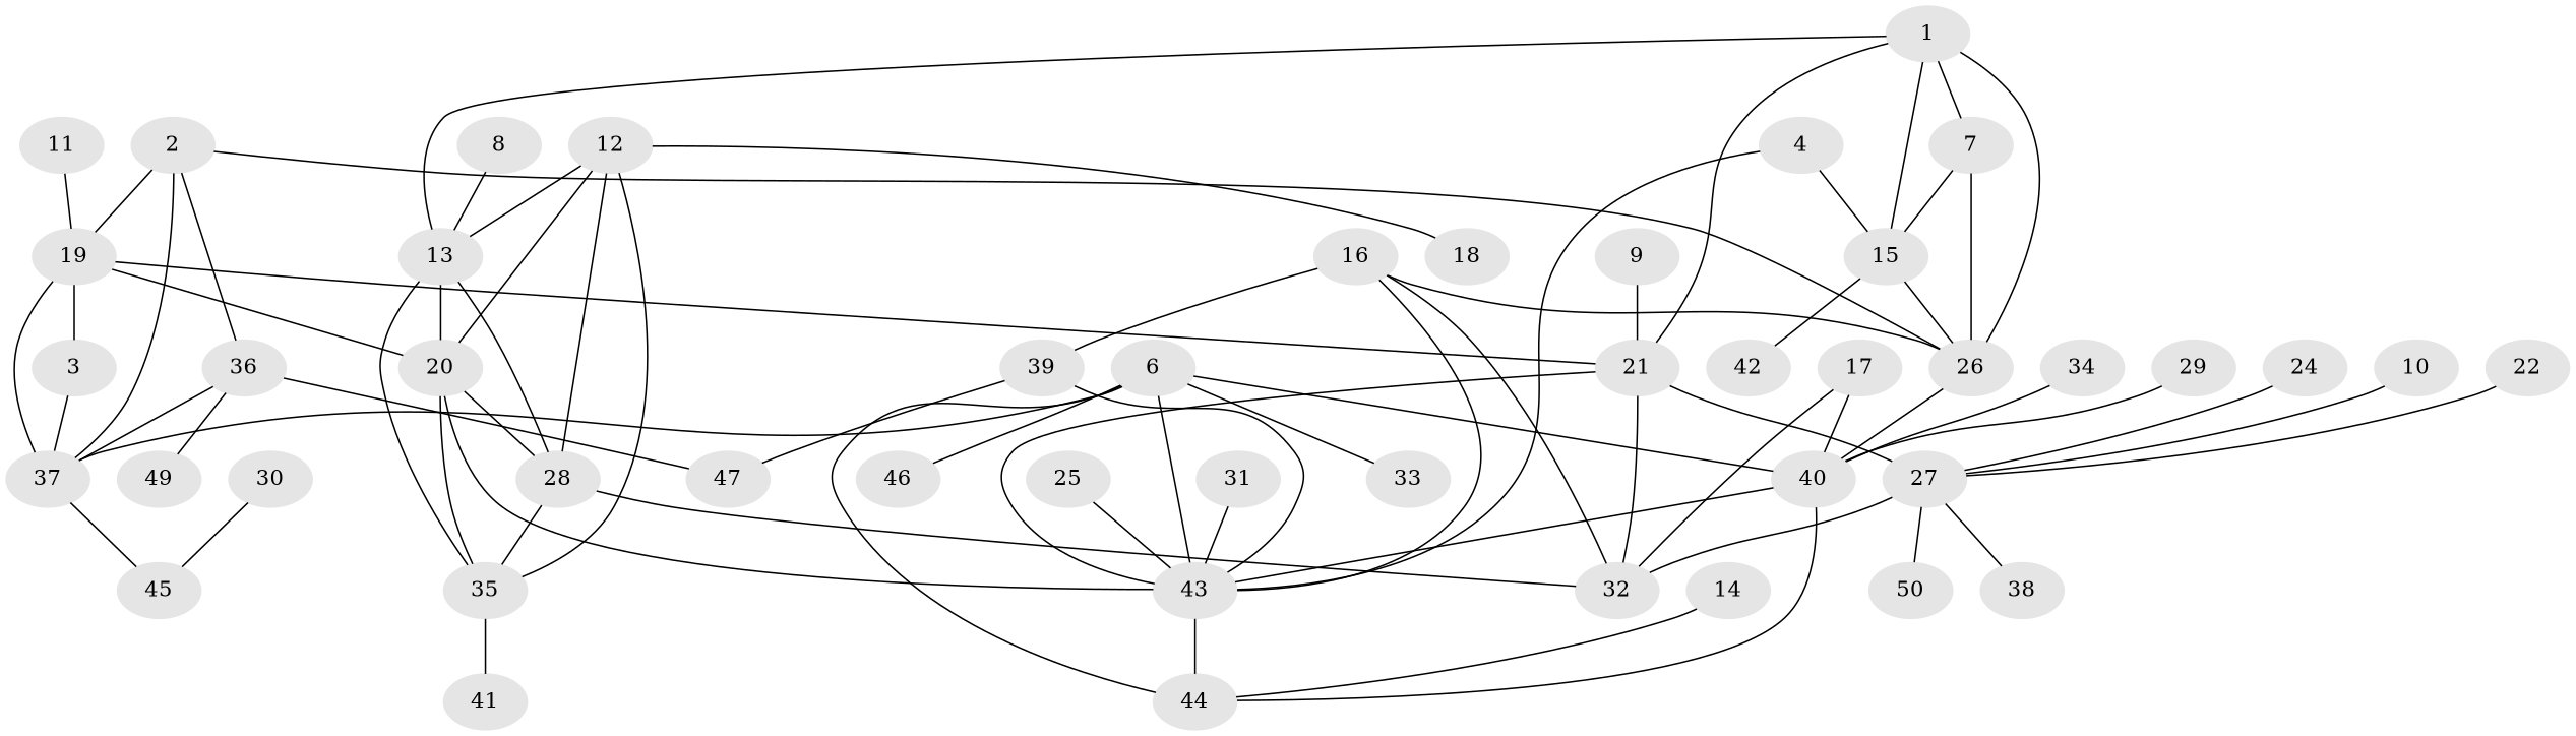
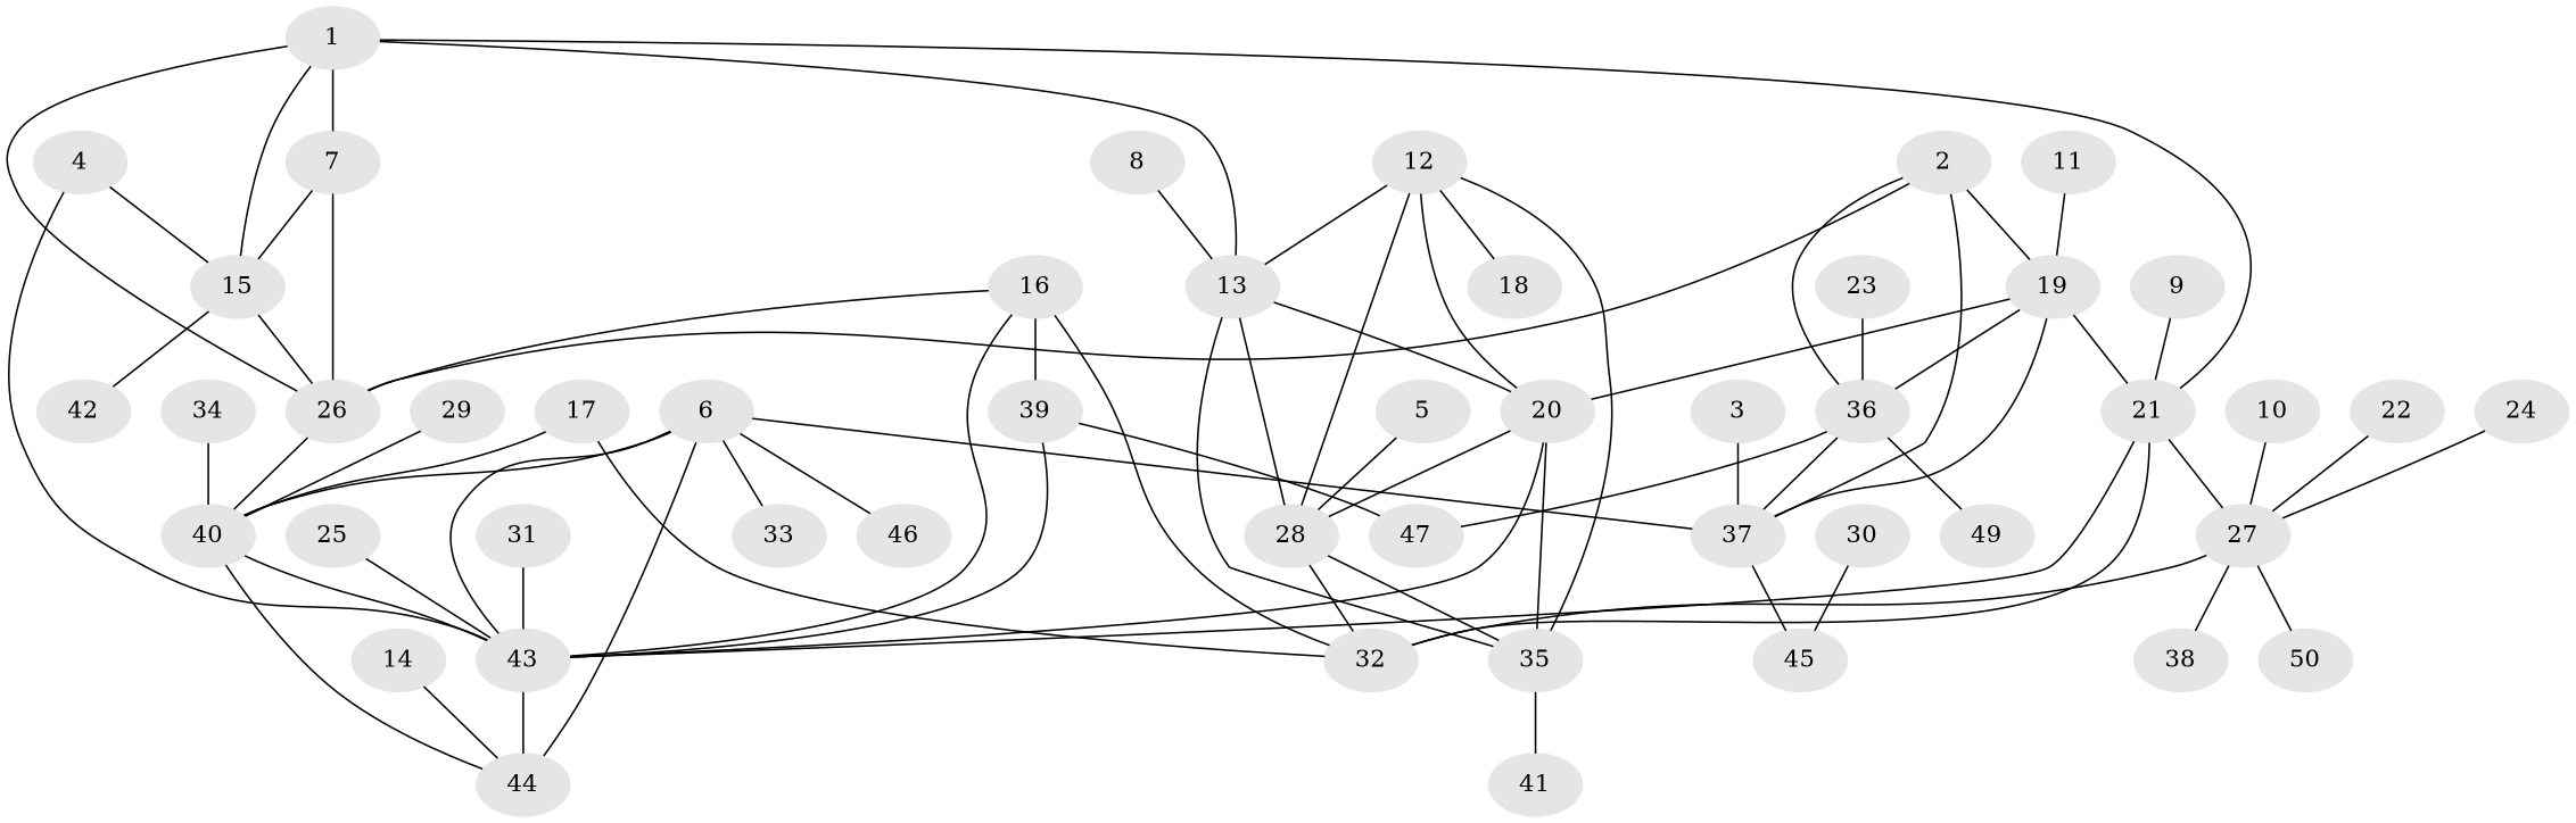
  graph {
    node [color=gray90 style=filled]
    edge [weight=1.0]
    1
    7
    13
    15
    21
    26
    28
    20
    35
    42
    43
    27
    32
    40
    2
    19
    36
    37
    47
    49
    45
    3
    4
    44
+   5
    6
    33
    46
    8
    9
    10
    38
    50
    11
    12
    18
    41
    14
    16
    39
    17
    22
+   23
    24
    25
    29
    30
    31
    34
    1 -- 7 [weight=2.0]
    1 -- 13
    1 -- 15
    1 -- 21
    1 -- 26
    7 -- 15 [weight=2.0]
    7 -- 26 [weight=2.0]
    13 -- 28
    13 -- 20
    13 -- 35
    15 -- 26
    15 -- 42
    21 -- 43
    21 -- 27 [weight=3.0]
    21 -- 32
    26 -- 40
    28 -- 35
    28 -- 32
    20 -- 28
    20 -- 35
    20 -- 43
    35 -- 41
    43 -- 44
    27 -- 32 [weight=3.0]
    27 -- 38
    27 -- 50
    40 -- 43
    40 -- 44
    2 -- 26
    2 -- 19 [weight=2.0]
    2 -- 36 [weight=2.0]
    2 -- 37 [weight=2.0]
    19 -- 21
    19 -- 20
-   19 -- 3
+   19 -- 36
    19 -- 37
    36 -- 37
    36 -- 47
    36 -- 49
    37 -- 45
    3 -- 37
    4 -- 15
    4 -- 43
+   5 -- 28
    6 -- 43 [weight=2.0]
    6 -- 40 [weight=2.0]
    6 -- 37
    6 -- 44 [weight=2.0]
    6 -- 33
    6 -- 46
    8 -- 13
    9 -- 21
    10 -- 27
    11 -- 19
    12 -- 13
    12 -- 28
    12 -- 20
    12 -- 35
    12 -- 18
    14 -- 44
    16 -- 26
    16 -- 43
    16 -- 32 [weight=2.0]
    16 -- 39
    39 -- 43
    39 -- 47
    17 -- 32
    17 -- 40
    22 -- 27
+   23 -- 36
    24 -- 27
    25 -- 43
    29 -- 40
    30 -- 45
    31 -- 43
    34 -- 40
  }
